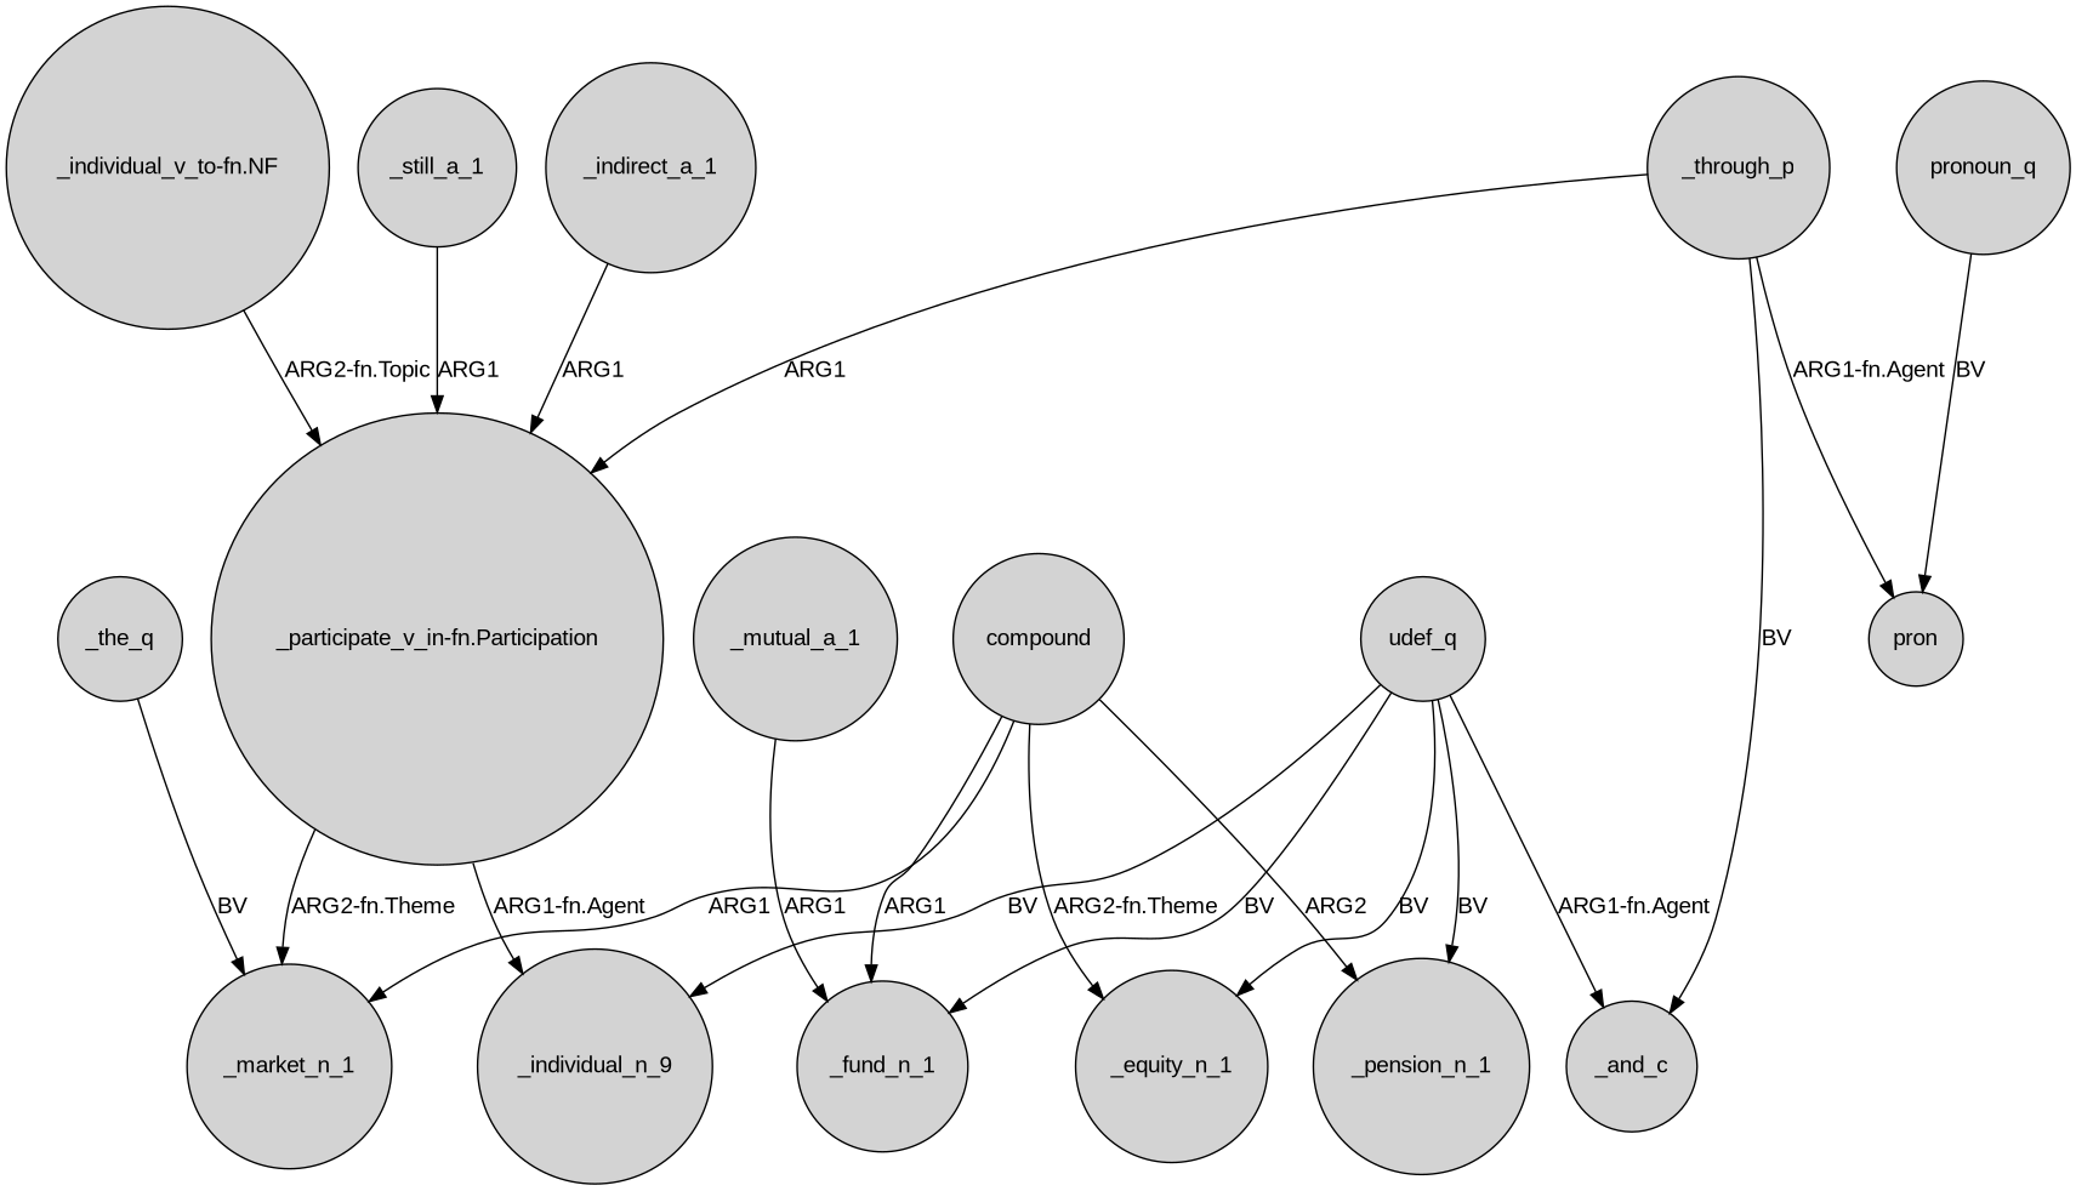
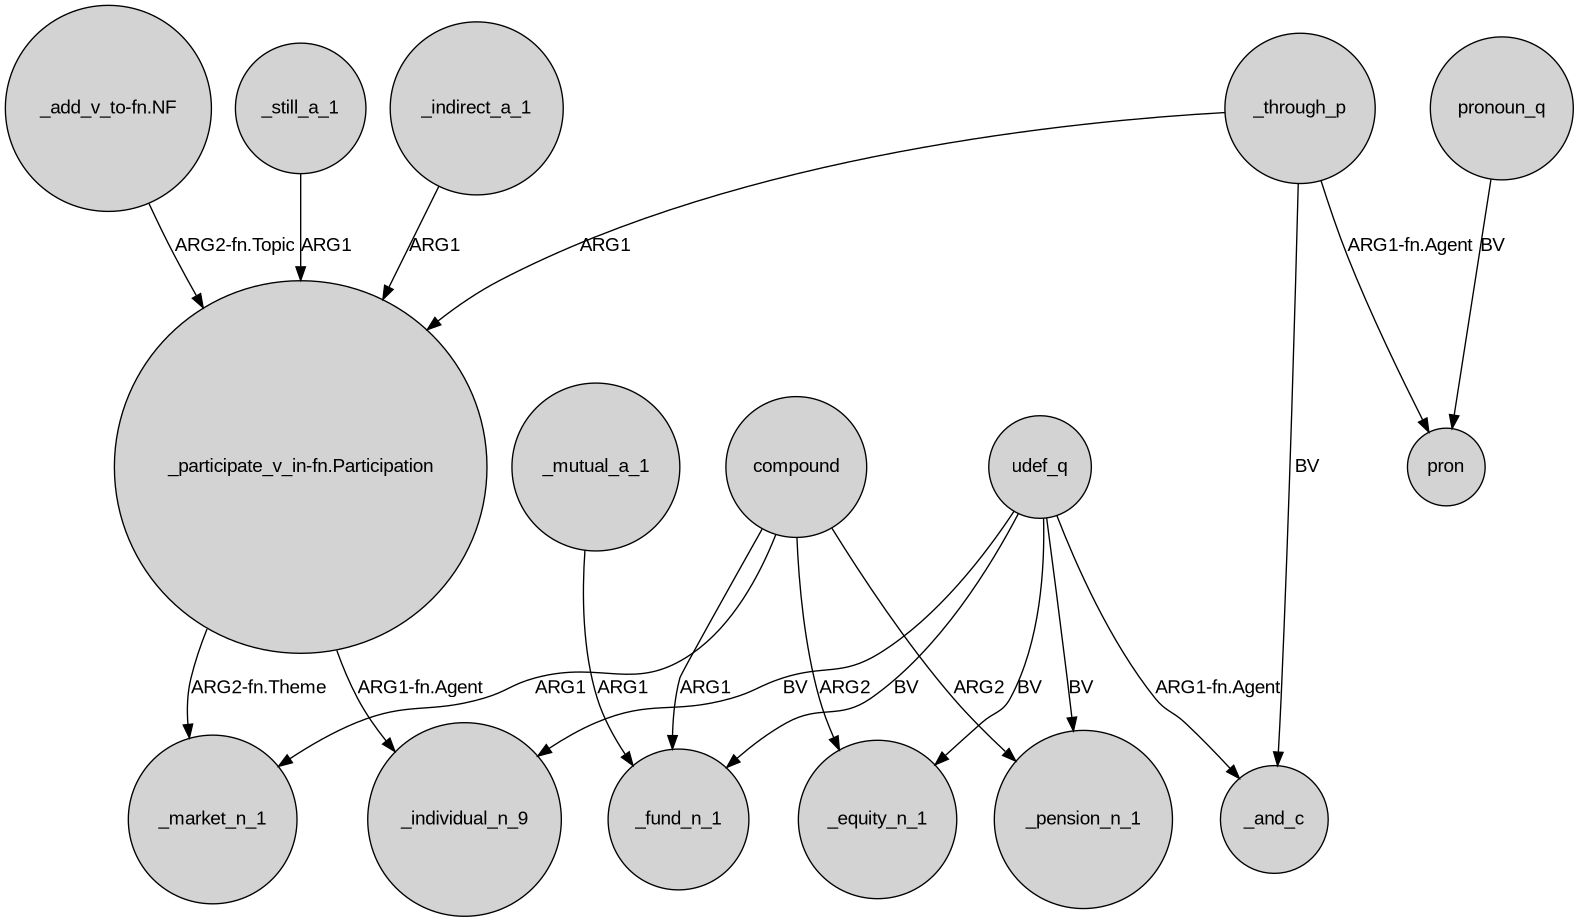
  digraph {
    fontname="Liberation Sans"
    node [fontname="Liberation Sans" shape=circle style=filled]
    edge [fontname="Liberation Sans"]
-   "_add_v_to-fn.NF" [label="_individual_v_to-fn.NF"]
+   "_add_v_to-fn.NF"
    "_participate_v_in-fn.Participation"
    n3 [label=_individual_n_9]
    _market_n_1
    _mutual_a_1
    _fund_n_1
    _still_a_1
    _indirect_a_1
    compound
    _pension_n_1
    _equity_n_1
    udef_q
    _and_c
    _through_p
    pron
    pronoun_q
-   _the_q
    "_add_v_to-fn.NF" -> "_participate_v_in-fn.Participation" [label="ARG2-fn.Topic"]
    "_participate_v_in-fn.Participation" -> n3 [label="ARG1-fn.Agent"]
    "_participate_v_in-fn.Participation" -> _market_n_1 [label="ARG2-fn.Theme"]
    _mutual_a_1 -> _fund_n_1 [label=ARG1]
    _still_a_1 -> "_participate_v_in-fn.Participation" [label=ARG1]
    _indirect_a_1 -> "_participate_v_in-fn.Participation" [label=ARG1]
    compound -> _market_n_1 [label=ARG1]
    compound -> _fund_n_1 [label=ARG1]
    compound -> _pension_n_1 [label=ARG2]
-   compound -> _equity_n_1 [label="ARG2-fn.Theme"]
+   compound -> _equity_n_1 [label=ARG2]
    udef_q -> n3 [label=BV]
    udef_q -> _fund_n_1 [label=BV]
    udef_q -> _pension_n_1 [label=BV]
    udef_q -> _equity_n_1 [label=BV]
    udef_q -> _and_c [label="ARG1-fn.Agent"]
    _through_p -> "_participate_v_in-fn.Participation" [label=ARG1]
    _through_p -> _and_c [label=BV]
    _through_p -> pron [label="ARG1-fn.Agent"]
    pronoun_q -> pron [label=BV]
-   _the_q -> _market_n_1 [label=BV]
  }
